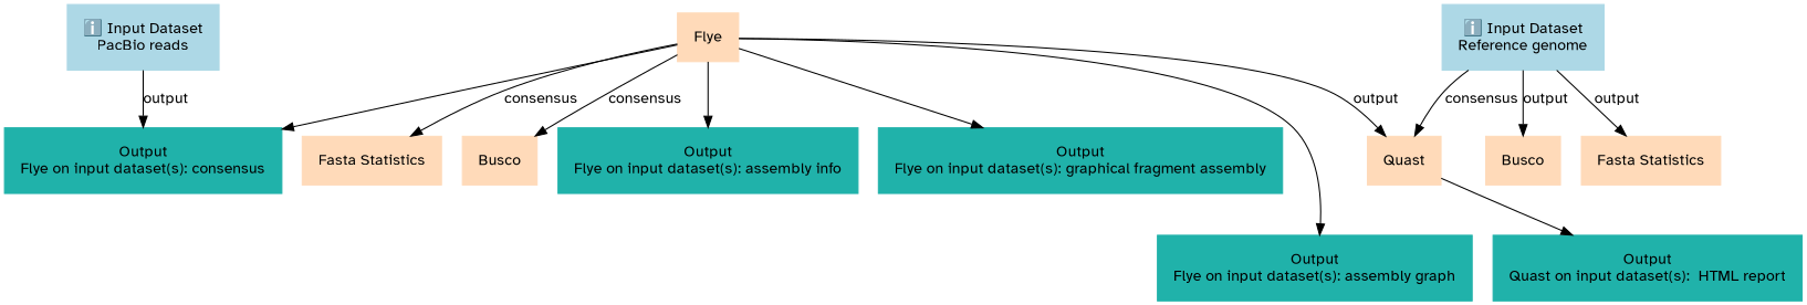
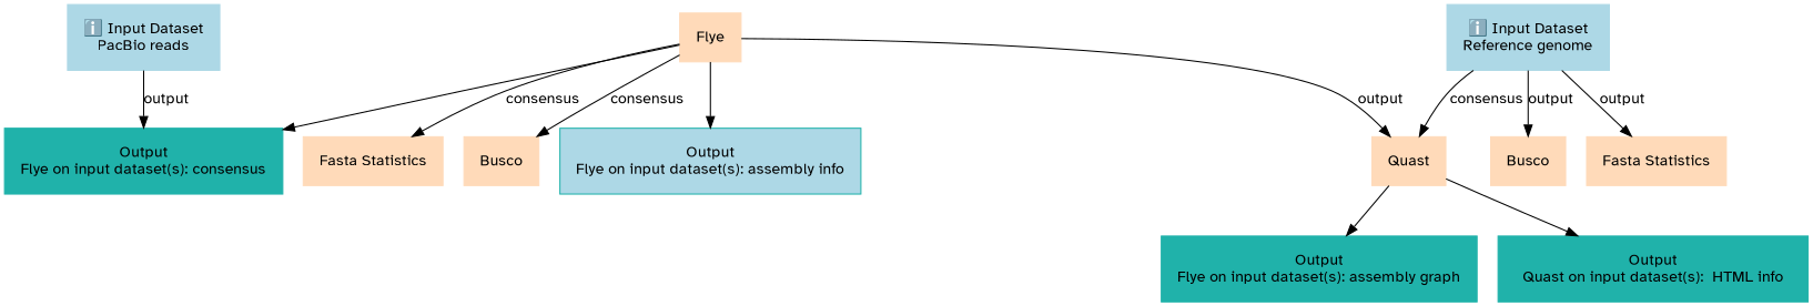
  digraph {
    node [color=peachpuff fontname="Atkinson Hyperlegible" margin="0.2,0.2" shape=box style=filled]
    edge [fontname="Atkinson Hyperlegible"]
    n1 [color=lightblue label="ℹ️ Input Dataset\nPacBio reads"]
    n2 [color=lightseagreen label="Output\nFlye on input dataset(s): consensus"]
    n3 [label=Flye]
    n4 [label=Quast]
-   n5 [color=lightseagreen label="Output\nFlye on input dataset(s): assembly info"]
-   n6 [color=lightseagreen label="Output\nFlye on input dataset(s): graphical fragment assembly"]
+   n5 [color=lightseagreen label="Output\nFlye on input dataset(s): assembly info" fillcolor=lightblue]
    n7 [color=lightseagreen label="Output\nFlye on input dataset(s): assembly graph"]
    n8 [label="Fasta Statistics"]
    n9 [label=Busco]
    n10 [color=lightblue label="ℹ️ Input Dataset\nReference genome"]
    n11 [label="Fasta Statistics"]
    n12 [label=Busco]
-   n13 [color=lightseagreen label="Output\nQuast on input dataset(s):  HTML report"]
+   n13 [color=lightseagreen label="Output\nQuast on input dataset(s):  HTML info"]
    n1 -> n2 [label=output]
    n3 -> n2
    n3 -> n4 [label=output]
    n3 -> n5
-   n3 -> n6
-   n3 -> n7
+   n4 -> n7
    n3 -> n8 [label=consensus]
    n3 -> n9 [label=consensus]
    n4 -> n13
    n10 -> n4 [label=consensus]
    n10 -> n11 [label=output]
    n10 -> n12 [label=output]
  }
